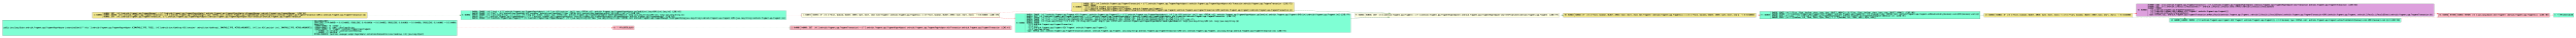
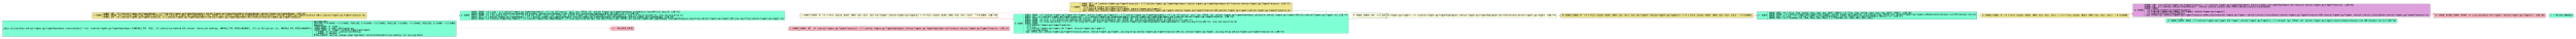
  digraph {
    fontname="Roboto Mono"
    rankdir=LR
    node [color=black fillcolor=aquamarine fontname="Roboto Mono" shape=record style=filled]
    edge [arrowhead=odot color=red fontname="Roboto Mono" style=dashed]
-   n1 [color=gray40 fillcolor=lightpink label="{0\:\ ?|MTH_ENTER_BLOCK\l}"]
+   n1 [color=gray40 fillcolor=lightpink label="{0\:\ ?|MTH_ENTER_STARTED\l}"]
    n2 [fillcolor=lightpink label="{2\:\ 0x0000|0x0000: IGET  (r0 I:androidx.fragment.app.FragmentTransaction) = (r7 I:androidx.fragment.app.FragmentPagerAdapter) androidx.fragment.app.FragmentPagerAdapter.mCurTransaction androidx.fragment.app.FragmentTransaction  (LINE:161)\l}"]
    n3 [fillcolor=khaki label="{4\:\ 0x0004|0x0004: IGET  (r0 I:androidx.fragment.app.FragmentManager) = (r7 I:androidx.fragment.app.FragmentPagerAdapter) androidx.fragment.app.FragmentPagerAdapter.mFragmentManager androidx.fragment.app.FragmentManager  (LINE:162)\l0x0006: INVOKE  (r0 I:androidx.fragment.app.FragmentTransaction) = (r0 I:androidx.fragment.app.FragmentManager) type: VIRTUAL call: androidx.fragment.app.FragmentManager.beginTransaction():androidx.fragment.app.FragmentTransaction A[MD:():androidx.fragment.app.FragmentTransaction (m)]\l0x000a: IPUT  (r0 I:androidx.fragment.app.FragmentTransaction), (r7 I:androidx.fragment.app.FragmentPagerAdapter) androidx.fragment.app.FragmentPagerAdapter.mCurTransaction androidx.fragment.app.FragmentTransaction \l}"]
    n4 [color=gray40 label="{5\:\ 0x000c|0x000c: INVOKE  (r0 I:long) = (r7 I:androidx.fragment.app.FragmentPagerAdapter), (r9 I:int A[D('position' int)]) type: VIRTUAL call: androidx.fragment.app.FragmentPagerAdapter.getItemId(int):long A[MD:(int):long (m)] (LINE:165)\l0x0010: INVOKE  (r2 I:int) = (r8 I:android.view.ViewGroup A[D('container' android.view.ViewGroup)]) type: VIRTUAL call: android.view.ViewGroup.getId():int A[MD:():int (c)] (LINE:168)\l0x0014: INVOKE  (r2 I:java.lang.String) = (r2 I:int), (r0 I:long A[D('itemId' long)]) type: STATIC call: androidx.fragment.app.FragmentPagerAdapter.makeFragmentName(int, long):java.lang.String A[MD:(int, long):java.lang.String (m)]\l0x0018: IGET  (r3 I:androidx.fragment.app.FragmentManager) = (r7 I:androidx.fragment.app.FragmentPagerAdapter) androidx.fragment.app.FragmentPagerAdapter.mFragmentManager androidx.fragment.app.FragmentManager  (LINE:169)\l0x001a: INVOKE  (r3 I:androidx.fragment.app.Fragment) = (r3 I:androidx.fragment.app.FragmentManager), (r2 I:java.lang.String A[D('name' java.lang.String)]) type: VIRTUAL call: androidx.fragment.app.FragmentManager.findFragmentByTag(java.lang.String):androidx.fragment.app.Fragment A[MD:(java.lang.String):androidx.fragment.app.Fragment (m)]\l}"]
    n5 [fillcolor=lightyellow label="{6\:\ 0x001e|0x001e: IF  (r3 I:??[int, boolean, OBJECT, ARRAY, byte, short, char] A[D('fragment' androidx.fragment.app.Fragment)]) == (0 ??[int, boolean, OBJECT, ARRAY, byte, short, char])  \-\> B:8:0x0026  (LINE:170)\l}"]
    n6 [fillcolor=khaki label="{7\:\ 0x0020|0x0020: IGET  (r4 I:androidx.fragment.app.FragmentTransaction) = (r7 I:androidx.fragment.app.FragmentPagerAdapter) androidx.fragment.app.FragmentPagerAdapter.mCurTransaction androidx.fragment.app.FragmentTransaction  (LINE:172)\l0x0022: INVOKE  \l  (r4 I:androidx.fragment.app.FragmentTransaction)\l  (r3 I:androidx.fragment.app.Fragment A[D('fragment' androidx.fragment.app.Fragment)])\l type: VIRTUAL call: androidx.fragment.app.FragmentTransaction.attach(androidx.fragment.app.Fragment):androidx.fragment.app.FragmentTransaction A[MD:(androidx.fragment.app.Fragment):androidx.fragment.app.FragmentTransaction (m)]\l}"]
    n7 [color=gray40 label="{8\:\ 0x0026|0x0026: INVOKE  (r3 I:androidx.fragment.app.Fragment A[D('fragment' androidx.fragment.app.Fragment)]) = (r7 I:androidx.fragment.app.FragmentPagerAdapter), (r9 I:int A[D('position' int)]) type: VIRTUAL call: androidx.fragment.app.FragmentPagerAdapter.getItem(int):androidx.fragment.app.Fragment A[MD:(int):androidx.fragment.app.Fragment (m)] (LINE:174)\l0x002a: IGET  (r4 I:androidx.fragment.app.FragmentTransaction) = (r7 I:androidx.fragment.app.FragmentPagerAdapter) androidx.fragment.app.FragmentPagerAdapter.mCurTransaction androidx.fragment.app.FragmentTransaction  (LINE:176)\l0x002c: INVOKE  (r5 I:int) = (r8 I:android.view.ViewGroup A[D('container' android.view.ViewGroup)]) type: VIRTUAL call: android.view.ViewGroup.getId():int A[MD:():int (c)]\l0x0030: INVOKE  (r6 I:int) = (r8 I:android.view.ViewGroup A[D('container' android.view.ViewGroup)]) type: VIRTUAL call: android.view.ViewGroup.getId():int A[MD:():int (c)] (LINE:177)\l0x0034: INVOKE  (r6 I:java.lang.String) = (r6 I:int), (r0 I:long A[D('itemId' long)]) type: STATIC call: androidx.fragment.app.FragmentPagerAdapter.makeFragmentName(int, long):java.lang.String A[MD:(int, long):java.lang.String (m)]\l0x0038: INVOKE  \l  (r4 I:androidx.fragment.app.FragmentTransaction)\l  (r5 I:int)\l  (r3 I:androidx.fragment.app.Fragment A[D('fragment' androidx.fragment.app.Fragment)])\l  (r6 I:java.lang.String)\l type: VIRTUAL call: androidx.fragment.app.FragmentTransaction.add(int, androidx.fragment.app.Fragment, java.lang.String):androidx.fragment.app.FragmentTransaction A[MD:(int, androidx.fragment.app.Fragment, java.lang.String):androidx.fragment.app.FragmentTransaction (m)] (LINE:176)\l}"]
    n8 [color=gray40 fillcolor=lightyellow label="{9\:\ 0x003b|0x003b: IGET  (r4 I:androidx.fragment.app.Fragment) = (r7 I:androidx.fragment.app.FragmentPagerAdapter) androidx.fragment.app.FragmentPagerAdapter.mCurrentPrimaryItem androidx.fragment.app.Fragment  (LINE:179)\l}"]
    n9 [fillcolor=khaki label="{10\:\ 0x003d|0x003d: IF  (r3 I:??[int, boolean, OBJECT, ARRAY, byte, short, char] A[D('fragment' androidx.fragment.app.Fragment)]) == (r4 I:??[int, boolean, OBJECT, ARRAY, byte, short, char])  \-\> B:15:0x0053 \l}"]
    n10 [label="{11\:\ 0x003f|0x003f: CONST  (r4 I:??[int, float, boolean, short, byte, char, OBJECT, ARRAY]) = (0 ??[int, float, boolean, short, byte, char, OBJECT, ARRAY])  (LINE:180)\l0x0040: INVOKE  (r3 I:androidx.fragment.app.Fragment A[D('fragment' androidx.fragment.app.Fragment)]), (r4 I:boolean) type: VIRTUAL call: androidx.fragment.app.Fragment.setMenuVisibility(boolean):void A[MD:(boolean):void (m)]\l0x0043: IGET  (r5 I:int) = (r7 I:androidx.fragment.app.FragmentPagerAdapter) androidx.fragment.app.FragmentPagerAdapter.mBehavior int  (LINE:181)\l0x0045: CONST  (r6 I:??[boolean, int, float, short, byte, char]) = (1 ??[boolean, int, float, short, byte, char]) \l}"]
    n11 [color=gray40 fillcolor=khaki label="{12\:\ 0x0046|0x0046: IF  (r5 I:??[int, boolean, OBJECT, ARRAY, byte, short, char]) != (r6 I:??[int, boolean, OBJECT, ARRAY, byte, short, char])  \-\> B:14:0x0050 \l}"]
    n12 [fillcolor=lightpink label="{15\:\ 0x0053|RETURN\l|0x0053: RETURN  (r3 I:java.lang.Object A[D('fragment' androidx.fragment.app.Fragment)])  (LINE:188)\l}"]
-   n13 [color=gray40 label="{1\:\ ?|MTH_EXIT_BLOCK\l}"]
+   n13 [color=gray40 label="{1\:\ ?|MTH_EXIT_IMMUTABLE\l}"]
    n14 [fillcolor=plum label="{13\:\ 0x0048|0x0048: IGET  (r4 I:androidx.fragment.app.FragmentTransaction) = (r7 I:androidx.fragment.app.FragmentPagerAdapter) androidx.fragment.app.FragmentPagerAdapter.mCurTransaction androidx.fragment.app.FragmentTransaction  (LINE:182)\l0x004a: SGET  (r5 I:androidx.lifecycle.Lifecycle$State) =  androidx.lifecycle.Lifecycle.State.STARTED androidx.lifecycle.Lifecycle$State \l0x004c: INVOKE  \l  (r4 I:androidx.fragment.app.FragmentTransaction)\l  (r3 I:androidx.fragment.app.Fragment A[D('fragment' androidx.fragment.app.Fragment)])\l  (r5 I:androidx.lifecycle.Lifecycle$State)\l type: VIRTUAL call: androidx.fragment.app.FragmentTransaction.setMaxLifecycle(androidx.fragment.app.Fragment, androidx.lifecycle.Lifecycle$State):androidx.fragment.app.FragmentTransaction A[MD:(androidx.fragment.app.Fragment, androidx.lifecycle.Lifecycle$State):androidx.fragment.app.FragmentTransaction (m)]\l}"]
    n15 [label="{14\:\ 0x0050|0x0050: INVOKE  (r3 I:androidx.fragment.app.Fragment A[D('fragment' androidx.fragment.app.Fragment)]), (r4 I:boolean) type: VIRTUAL call: androidx.fragment.app.Fragment.setUserVisibleHint(boolean):void A[MD:(boolean):void (m)] (LINE:184)\l}"]
    n16 [label="{public java.lang.Object androidx.fragment.app.FragmentPagerAdapter.instantiateItem((r7 'this' I:androidx.fragment.app.FragmentPagerAdapter A[IMMUTABLE_TYPE, THIS]), (r8 I:android.view.ViewGroup A[D('container' android.view.ViewGroup), IMMUTABLE_TYPE, METHOD_ARGUMENT]), (r9 I:int A[D('position' int), IMMUTABLE_TYPE, METHOD_ARGUMENT]))  | USE_LINES_HINTS\lCROSS_EDGE: B:14:0x0050 \-\> B:15:0x0053, CROSS_EDGE: B:10:0x003d \-\> B:15:0x0053, CROSS_EDGE: B:8:0x0026 \-\> B:9:0x003b, CROSS_EDGE: B:3:0x0002 \-\> B:5:0x000c\lDebug Info:\l  0x0010\-0x0053: r0 'itemId' J\l  0x0018\-0x0053: r2 'name' Ljava\/lang\/String;\l  0x001e\-0x0053: r3 'fragment' Landroidx\/fragment\/app\/Fragment;\l  \-1 \-0x0053: r8 'container' Landroid\/view\/ViewGroup;\l  \-1 \-0x0053: r9 'position' I\lMETHOD_OVERRIDE: [androidx.viewpager.widget.PagerAdapter.instantiateItem(android.view.ViewGroup, int):java.lang.Object]\l}"]
    n1 -> n2 [color=darkgreen style=dotted]
    n3 -> n4 [arrowhead=normal color=darkgreen style=dotted]
    n4 -> n5 [style=dotted]
    n5 -> n6
    n5 -> n7 [style=solid]
    n6 -> n8 [arrowhead=normal color=darkgreen style=solid]
    n7 -> n8 [arrowhead=normal color=darkgreen style=solid]
    n8 -> n9 [arrowhead=normal color=darkgreen]
    n9 -> n10 [arrowhead=dot style=dotted]
    n10 -> n11 [color=darkgreen style=solid]
    n11 -> n14 [arrowhead=dot style=solid]
    n11 -> n15 [arrowhead=dot color=darkgreen]
    n12 -> n13 [style=solid]
    n14 -> n12 [arrowhead=normal]
    n15 -> n12
    n16 -> n1 [arrowhead=normal]
  }
